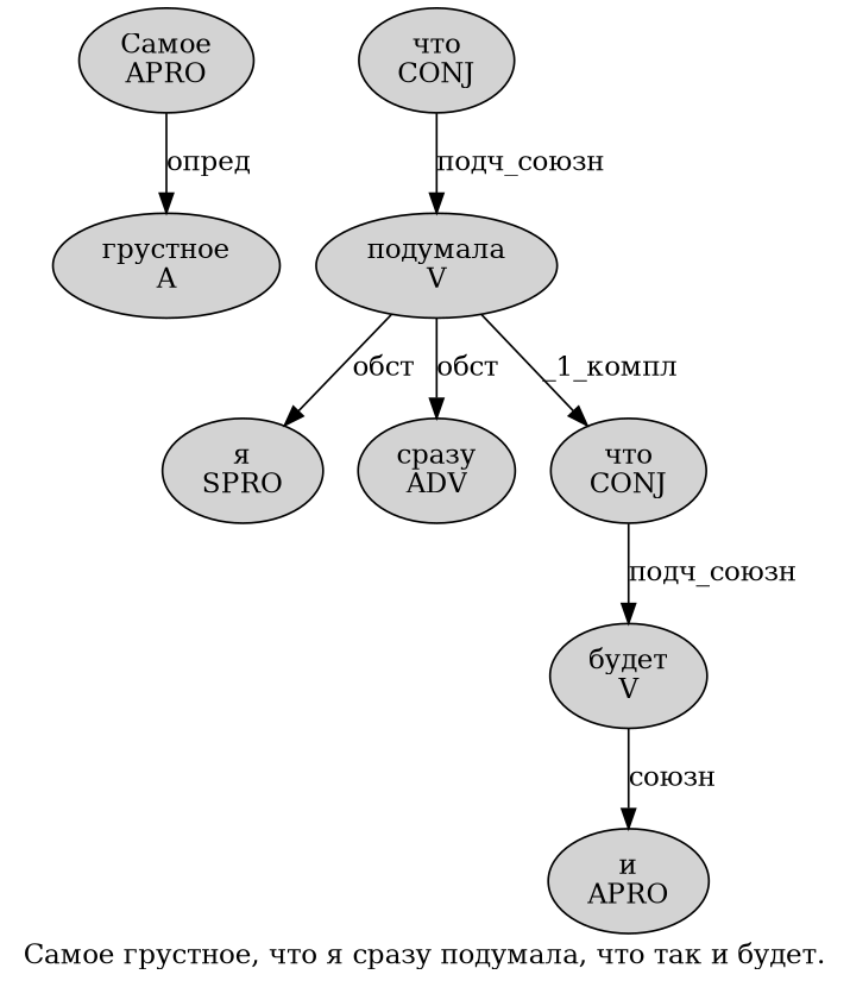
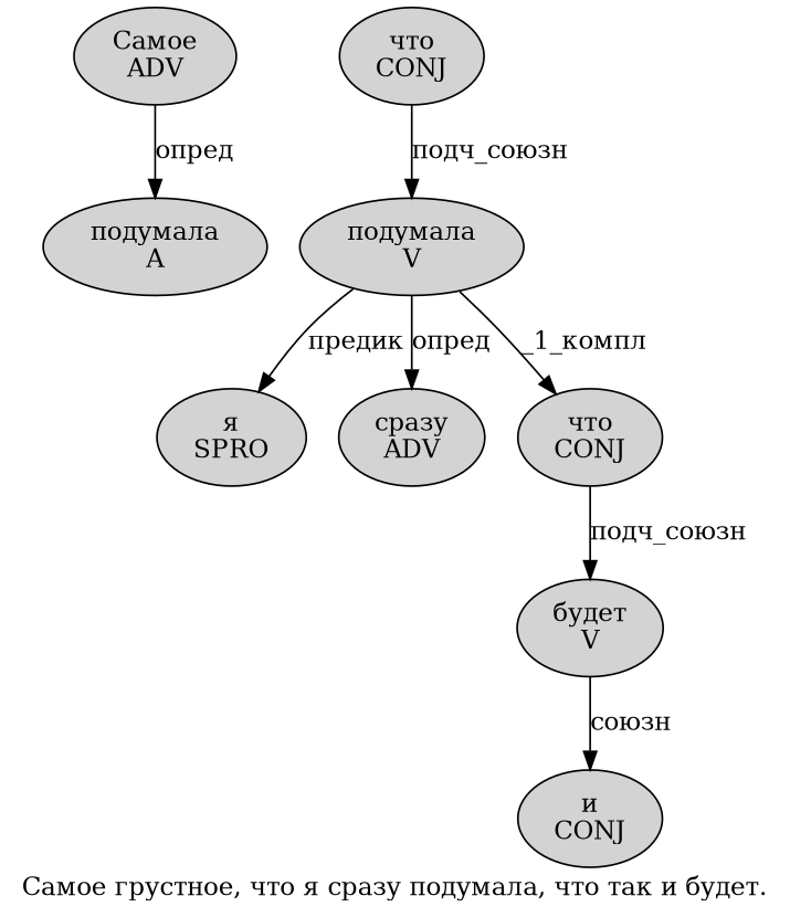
  digraph {
    label="Самое грустное, что я сразу подумала, что так и будет."
    node [fillcolor=lightgray penwidth=1 shape=ellipse style=filled]
-   n1 [label="Самое\nAPRO"]
-   n2 [label="грустное\nA"]
+   n1 [label="Самое\nADV"]
+   n2 [label="подумала\nA"]
    n3 [label="что\nCONJ"]
    n4 [label="подумала\nV"]
    n5 [label="я\nSPRO"]
    n6 [label="сразу\nADV"]
    n7 [label="что\nCONJ"]
    n8 [label="будет\nV"]
-   n9 [label="и\nAPRO"]
+   n9 [label="и\nCONJ"]
    n1 -> n2 [label="опред"]
    n3 -> n4 [label="подч_союзн"]
-   n4 -> n5 [label="обст"]
-   n4 -> n6 [label="обст"]
+   n4 -> n5 [label="предик"]
+   n4 -> n6 [label="опред"]
    n4 -> n7 [label="_1_компл"]
    n7 -> n8 [label="подч_союзн"]
    n8 -> n9 [label="союзн"]
  }
